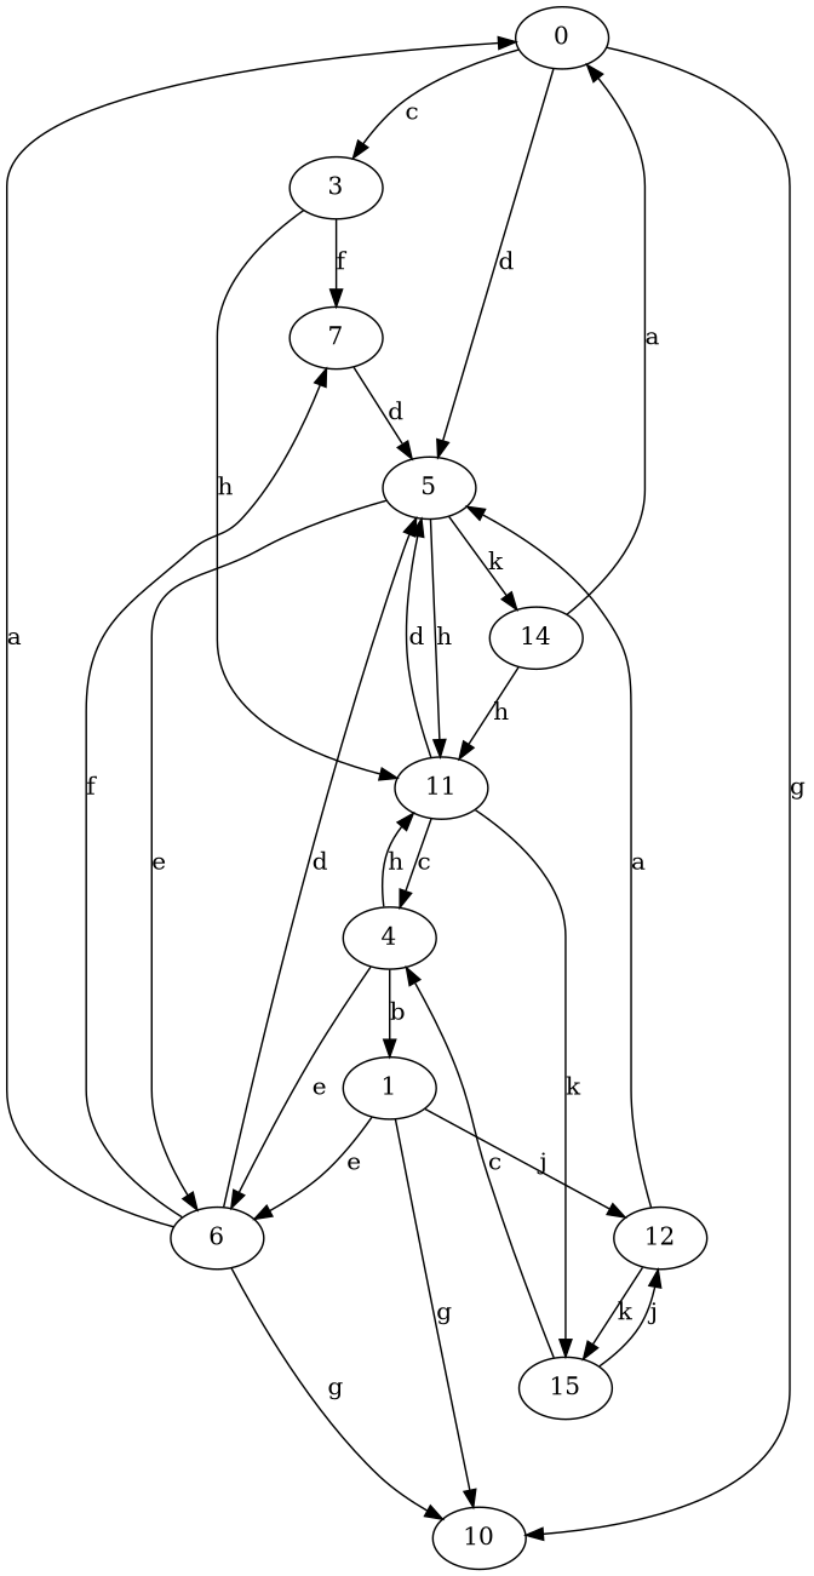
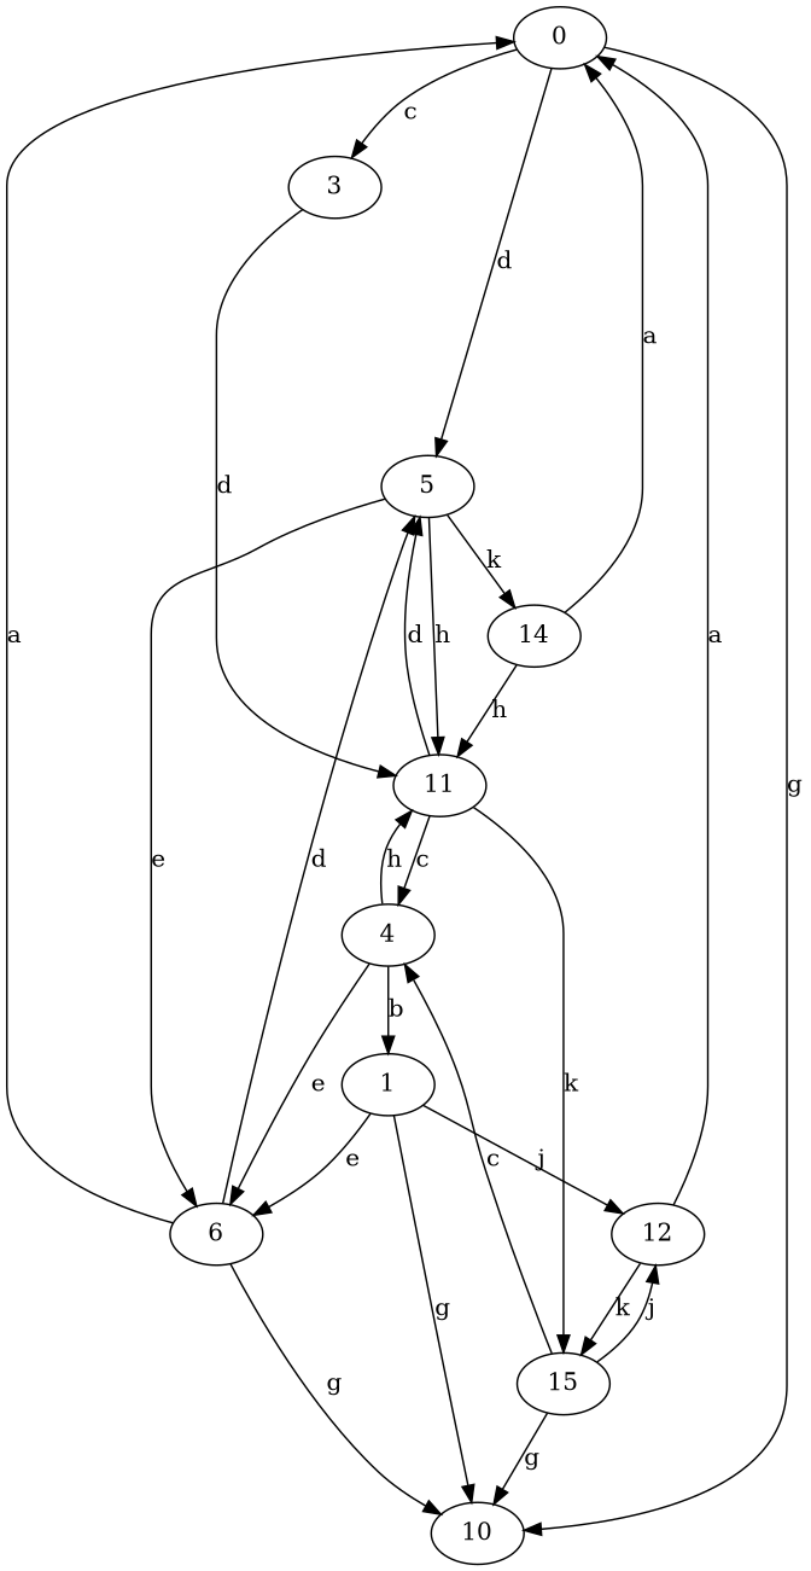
  strict digraph {
    0
    3
    5
    10
-   7
    11
    6
    14
    1
    12
    15
    4
    0 -> 3 [label=c]
    0 -> 5 [label=d]
    0 -> 10 [label=g]
-   3 -> 7 [label=f]
-   3 -> 11 [label=h]
+   3 -> 11 [label=d]
    5 -> 11 [label=h]
    5 -> 6 [label=e]
    5 -> 14 [label=k]
-   7 -> 5 [label=d]
    11 -> 5 [label=d]
    11 -> 15 [label=k]
    11 -> 4 [label=c]
    6 -> 0 [label=a]
    6 -> 5 [label=d]
    6 -> 10 [label=g]
-   6 -> 7 [label=f]
    14 -> 0 [label=a]
    14 -> 11 [label=h]
    1 -> 10 [label=g]
    1 -> 6 [label=e]
    1 -> 12 [label=j]
-   12 -> 5 [label=a]
+   12 -> 0 [label=a]
    12 -> 15 [label=k]
+   15 -> 10 [label=g]
    15 -> 12 [label=j]
    15 -> 4 [label=c]
    4 -> 11 [label=h]
    4 -> 6 [label=e]
    4 -> 1 [label=b]
  }
